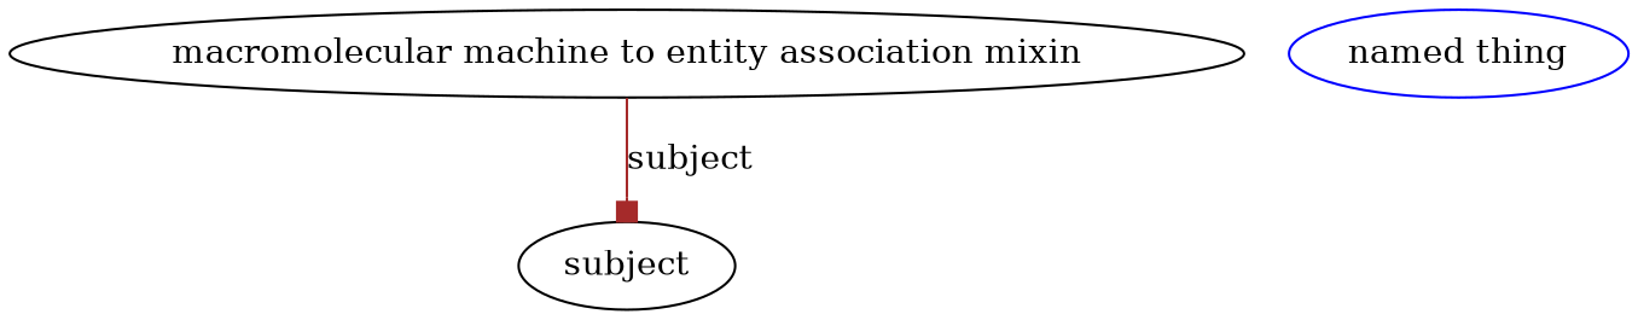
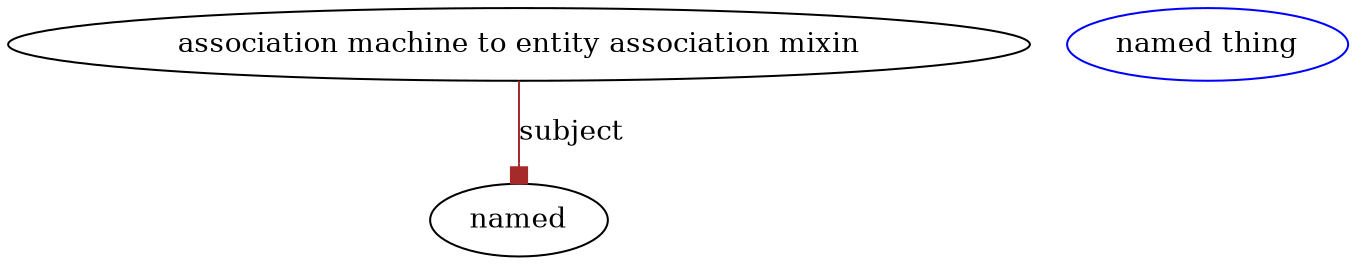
  digraph {
-   n1 [height=0.5 label="macromolecular machine to entity association mixin" width=5.5065]
-   subject [height=0.5 width=0.99297]
+   n1 [height=0.5 label="association machine to entity association mixin" width=5.5065]
+   subject [height=0.5 width=0.99297 label=named]
    n3 [color=blue height=0.5 label="named thing" width=1.5346]
    n1 -> subject [color=brown label=subject style=solid arrowhead=box]
  }
